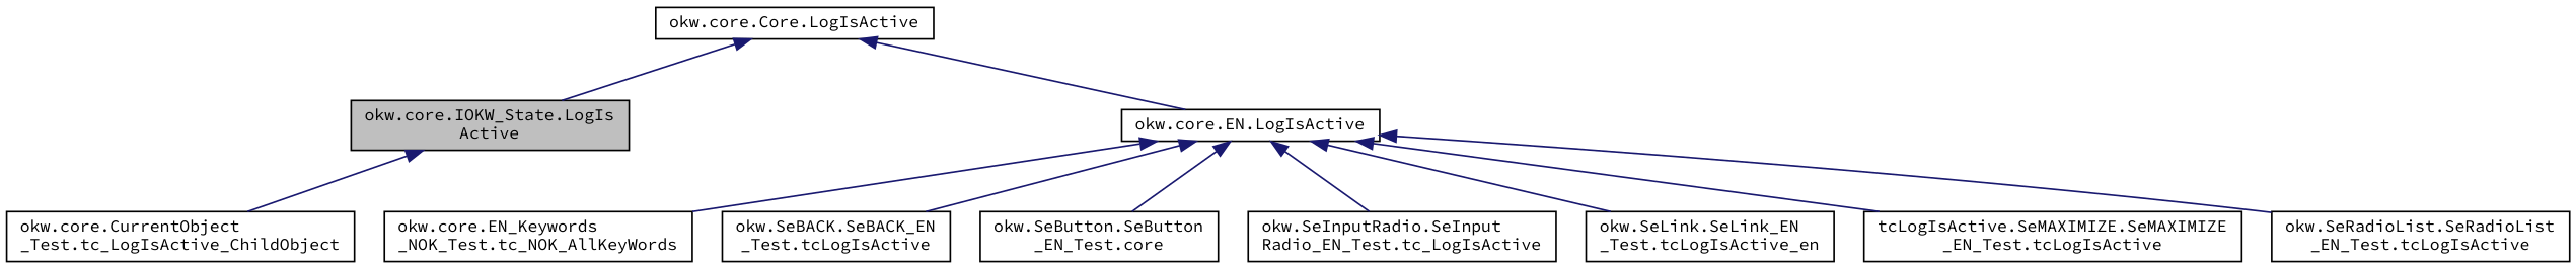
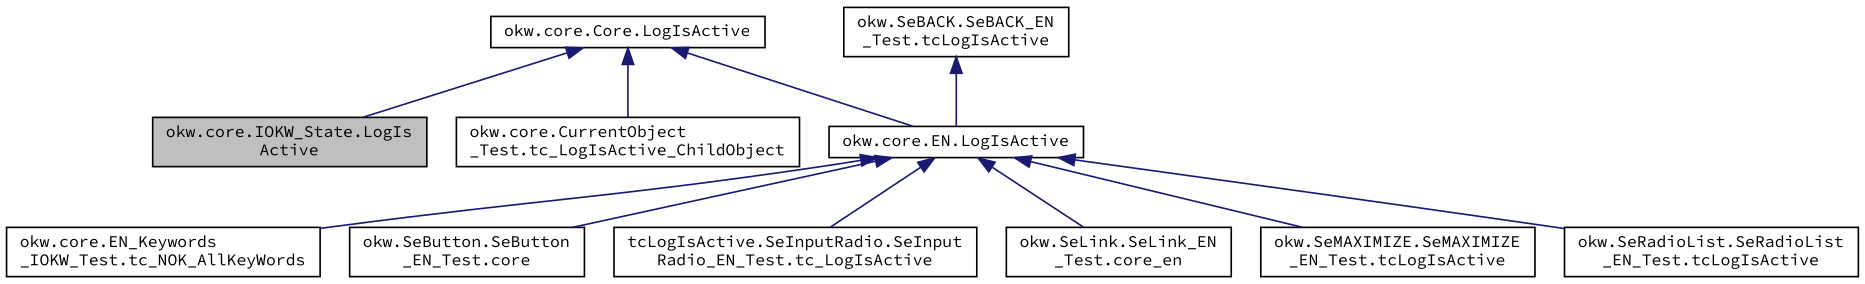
  digraph {
    fontname="Source Code Pro"
    rankdir=TB
    node [color=black fillcolor=white fontname="Source Code Pro" fontsize=10 shape=record style=filled]
    edge [color=midnightblue dir=back fontname="Source Code Pro" fontsize=10 labelfontname=Helvetica labelfontsize=10 style=solid]
    n1 [fillcolor=grey75 fontcolor=black height=0.2 label="okw.core.IOKW_State.LogIs\lActive" width=0.4]
    n2 [height=0.2 label="okw.core.Core.LogIsActive" width=0.4]
    n3 [height=0.2 label="okw.core.EN.LogIsActive" width=0.4]
    n4 [height=0.2 label="okw.core.CurrentObject\l_Test.tc_LogIsActive_ChildObject" width=0.4]
-   n5 [height=0.2 label="okw.core.EN_Keywords\l_NOK_Test.tc_NOK_AllKeyWords" width=0.4]
+   n5 [height=0.2 label="okw.core.EN_Keywords\l_IOKW_Test.tc_NOK_AllKeyWords" width=0.4]
    n6 [height=0.2 label="okw.SeBACK.SeBACK_EN\l_Test.tcLogIsActive" width=0.4]
    n7 [height=0.2 label="okw.SeButton.SeButton\l_EN_Test.core" width=0.4]
-   n8 [height=0.2 label="okw.SeInputRadio.SeInput\lRadio_EN_Test.tc_LogIsActive" width=0.4]
-   n9 [height=0.2 label="okw.SeLink.SeLink_EN\l_Test.tcLogIsActive_en" width=0.4]
-   n10 [height=0.2 label="tcLogIsActive.SeMAXIMIZE.SeMAXIMIZE\l_EN_Test.tcLogIsActive" width=0.4]
+   n8 [height=0.2 label="tcLogIsActive.SeInputRadio.SeInput\lRadio_EN_Test.tc_LogIsActive" width=0.4]
+   n9 [height=0.2 label="okw.SeLink.SeLink_EN\l_Test.core_en" width=0.4]
+   n10 [height=0.2 label="okw.SeMAXIMIZE.SeMAXIMIZE\l_EN_Test.tcLogIsActive" width=0.4]
    n11 [height=0.2 label="okw.SeRadioList.SeRadioList\l_EN_Test.tcLogIsActive" width=0.4]
    n2 -> n1
    n2 -> n3
-   n1 -> n4
+   n2 -> n4
    n3 -> n5
-   n3 -> n6
+   n6 -> n3
    n3 -> n7
    n3 -> n8
    n3 -> n9
    n3 -> n10
    n3 -> n11
  }
